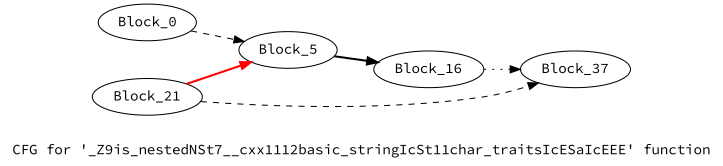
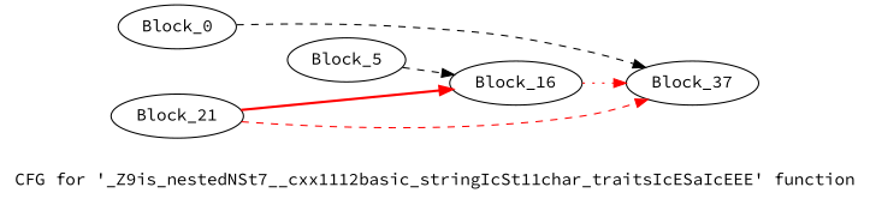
  digraph {
    fontname="Source Code Pro"
    label="CFG for '_Z9is_nestedNSt7__cxx1112basic_stringIcSt11char_traitsIcESaIcEEE' function"
    rankdir=LR
    node [fontname="Source Code Pro"]
    edge [color=black fontname="Source Code Pro" style=dashed tailport=s0]
    n1 [label=Block_0]
    n2 [label=Block_5]
    n3 [label=Block_16]
    n4 [label=Block_37]
    n5 [label=Block_21]
-   n1 -> n2 [tailport=s1]
-   n2 -> n3 [style=bold]
-   n3 -> n4 [style=dotted]
-   n5 -> n2 [color=red style=bold]
-   n5 -> n4 [tailport=s1]
+   n1 -> n4 [tailport=s1]
+   n2 -> n3
+   n3 -> n4 [color=red style=dotted]
+   n5 -> n3 [color=red style=bold]
+   n5 -> n4 [color=red tailport=s1]
  }
